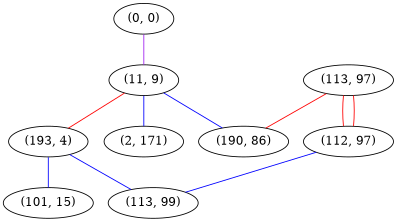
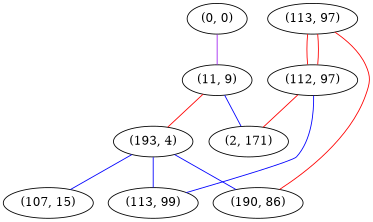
  graph {
    edge [color=red weight=1]
    "(0, 0)"
    "(11, 9)"
    "(193, 4)"
    n4 [label="(2, 171)"]
-   "(107, 15)" [label="(101, 15)"]
+   "(107, 15)"
    "(190, 86)"
    "(113, 99)"
    "(113, 97)"
    "(112, 97)"
    "(0, 0)" -- "(11, 9)" [color=purple weight=4]
    "(11, 9)" -- "(193, 4)"
    "(11, 9)" -- n4 [color=blue weight=3]
    "(193, 4)" -- "(107, 15)" [color=blue weight=3]
-   "(11, 9)" -- "(190, 86)" [color=blue weight=3]
+   "(193, 4)" -- "(190, 86)" [color=blue weight=3]
    "(193, 4)" -- "(113, 99)" [color=blue weight=3]
    "(113, 97)" -- "(190, 86)"
    "(113, 97)" -- "(112, 97)"
    "(113, 97)" -- "(112, 97)"
+   "(112, 97)" -- n4
    "(112, 97)" -- "(113, 99)" [color=blue]
  }
